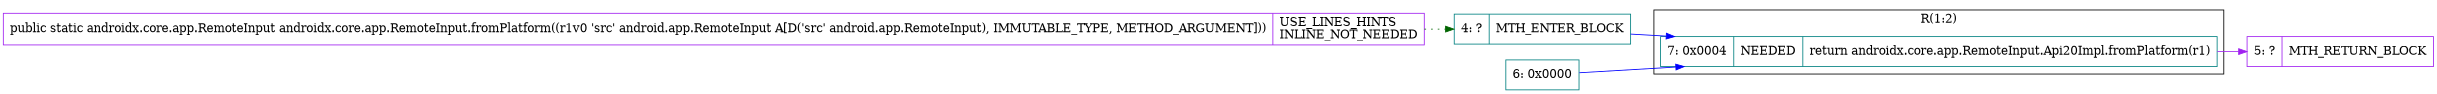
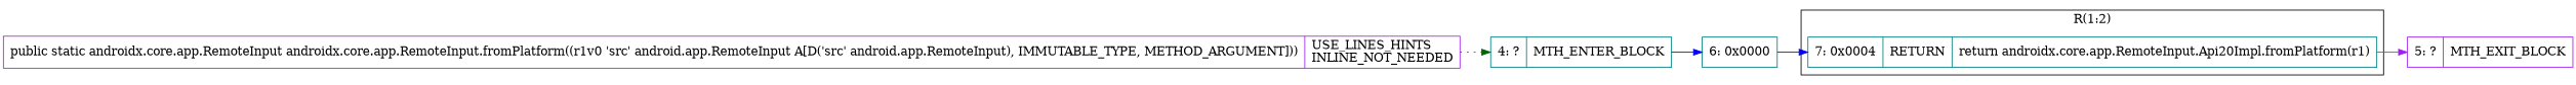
  digraph {
    rankdir=LR
    node [color=teal shape=record]
    edge [color=blue style=solid]
-   n1 [label="{7\:\ 0x0004|NEEDED\l|return androidx.core.app.RemoteInput.Api20Impl.fromPlatform(r1)\l}"]
-   n2 [color=purple label="{5\:\ ?|MTH_RETURN_BLOCK\l}"]
+   n1 [label="{7\:\ 0x0004|RETURN\l|return androidx.core.app.RemoteInput.Api20Impl.fromPlatform(r1)\l}"]
+   n2 [color=purple label="{5\:\ ?|MTH_EXIT_BLOCK\l}"]
    n3 [label="{4\:\ ?|MTH_ENTER_BLOCK\l}"]
    n4 [label="{6\:\ 0x0000}"]
    n5 [color=purple label="{public static androidx.core.app.RemoteInput androidx.core.app.RemoteInput.fromPlatform((r1v0 'src' android.app.RemoteInput A[D('src' android.app.RemoteInput), IMMUTABLE_TYPE, METHOD_ARGUMENT]))  | USE_LINES_HINTS\lINLINE_NOT_NEEDED\l}"]
    subgraph cluster_1 {
      label="R(1:2)"
      n1
    }
    n1 -> n2 [color=purple]
-   n3 -> n1
+   n3 -> n4
    n4 -> n1
    n5 -> n3 [color=darkgreen style=dotted]
  }
